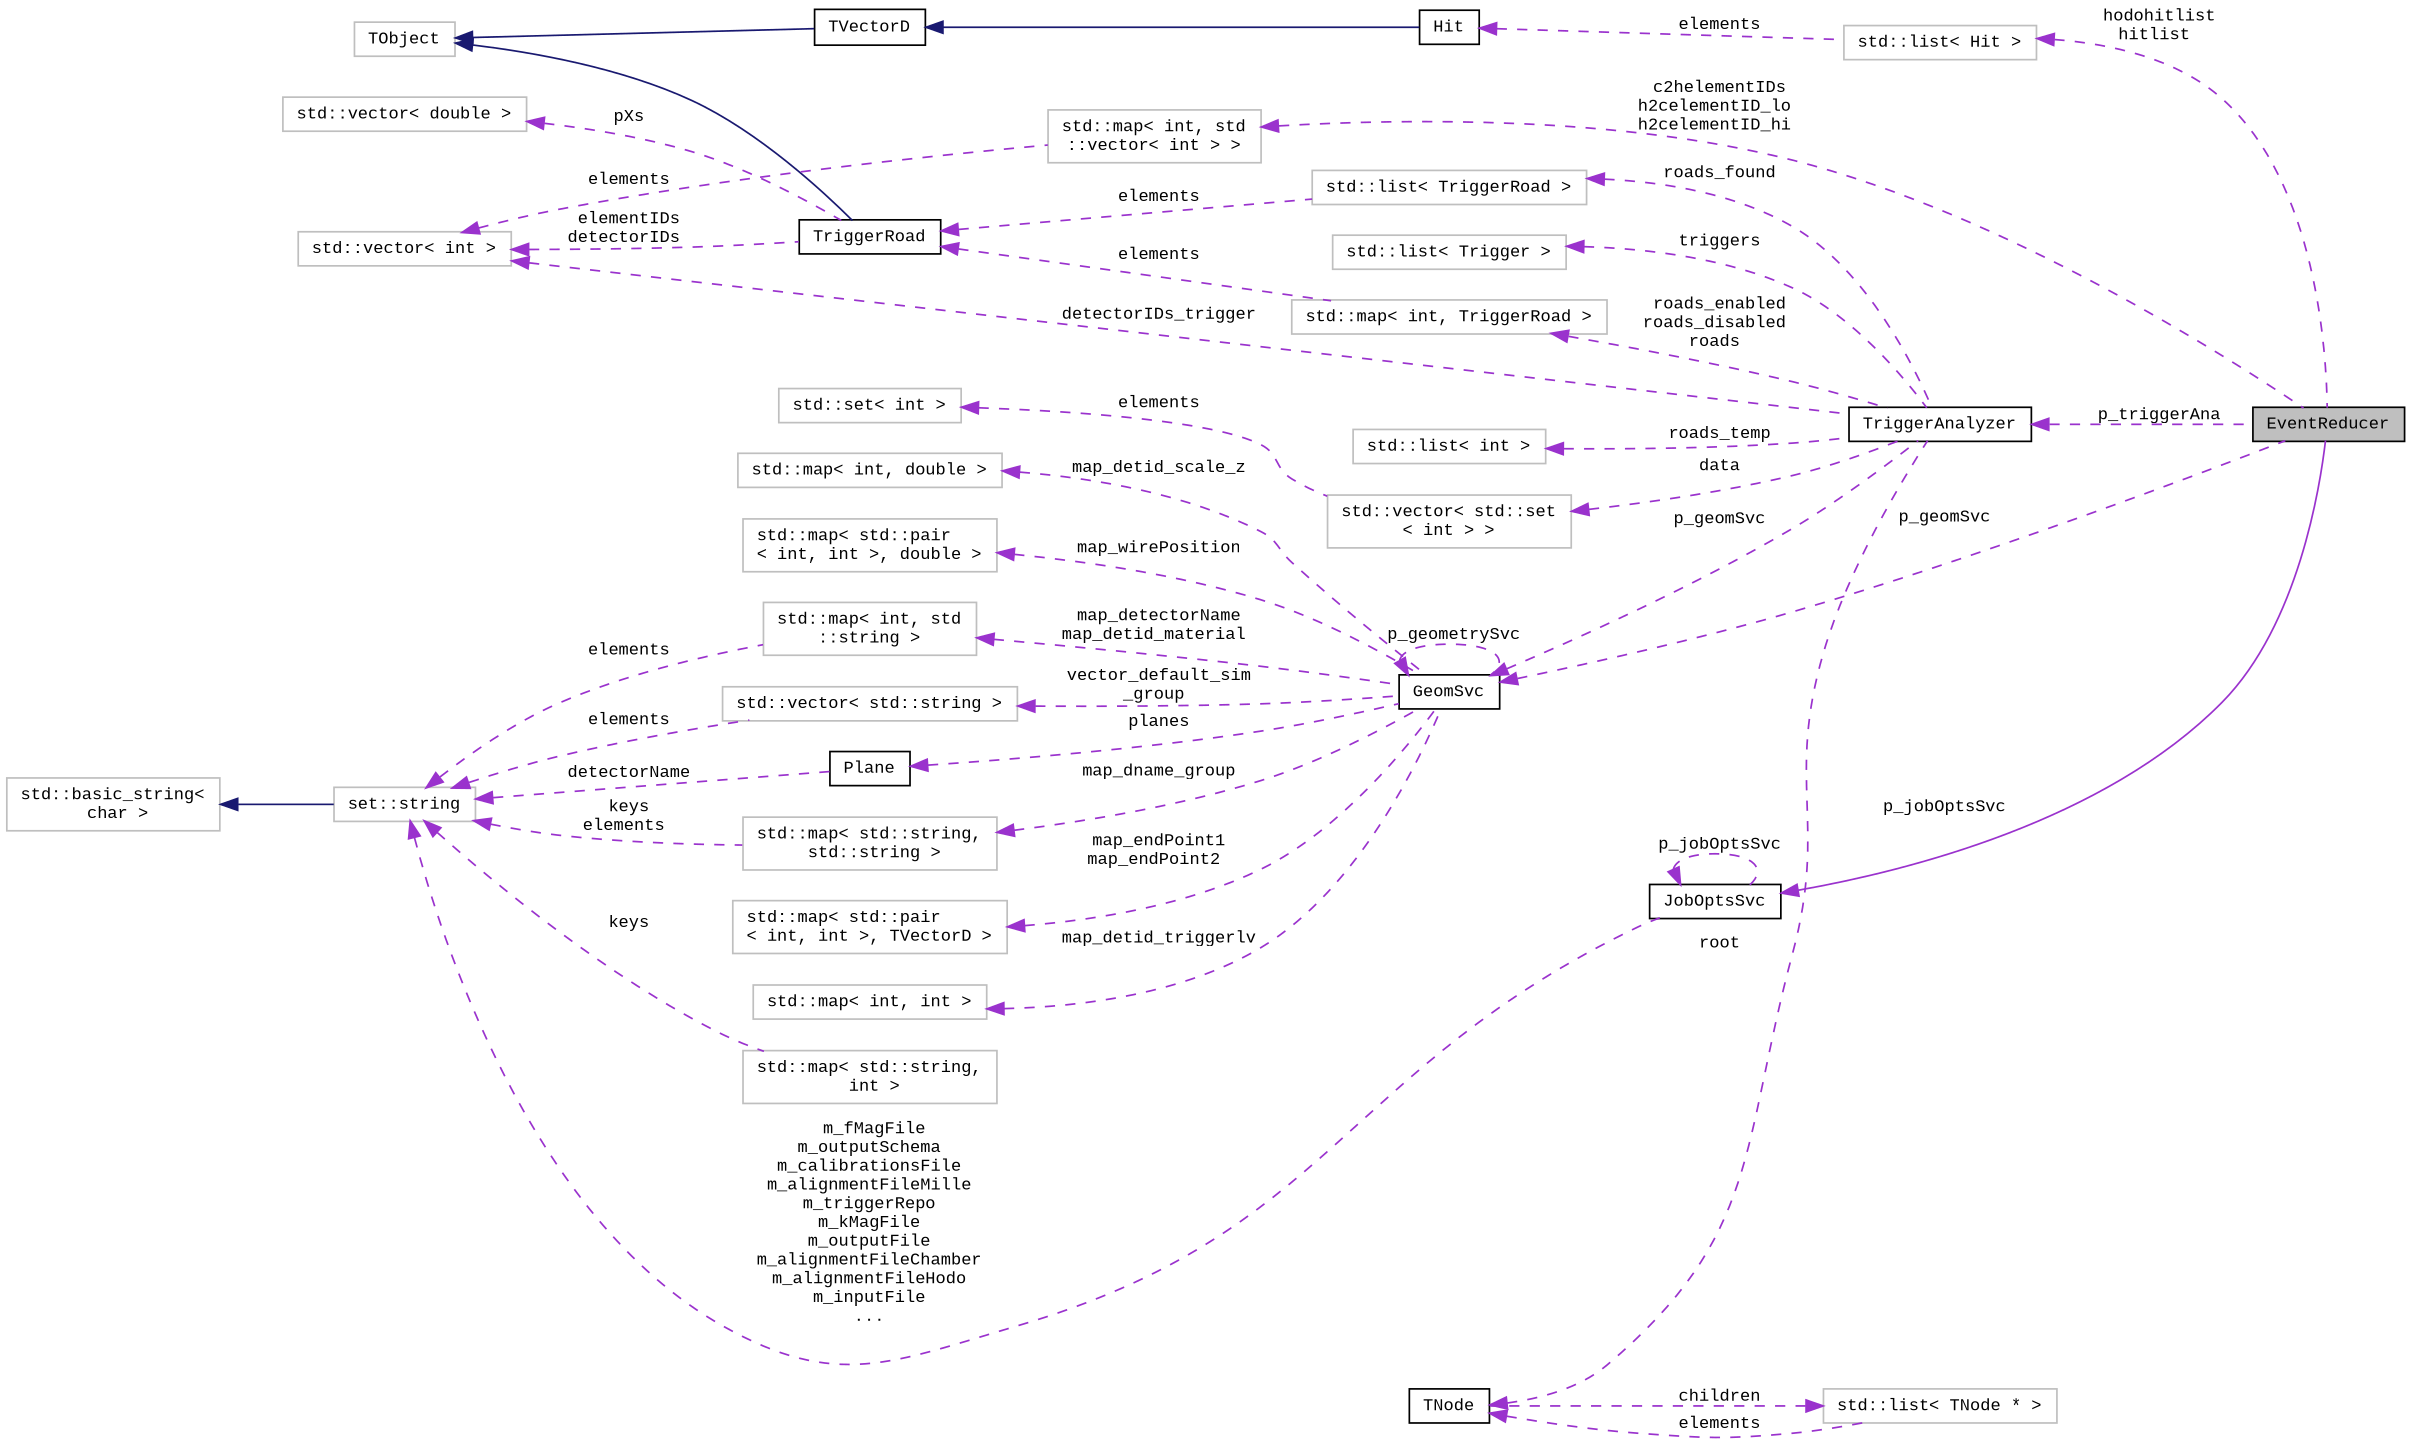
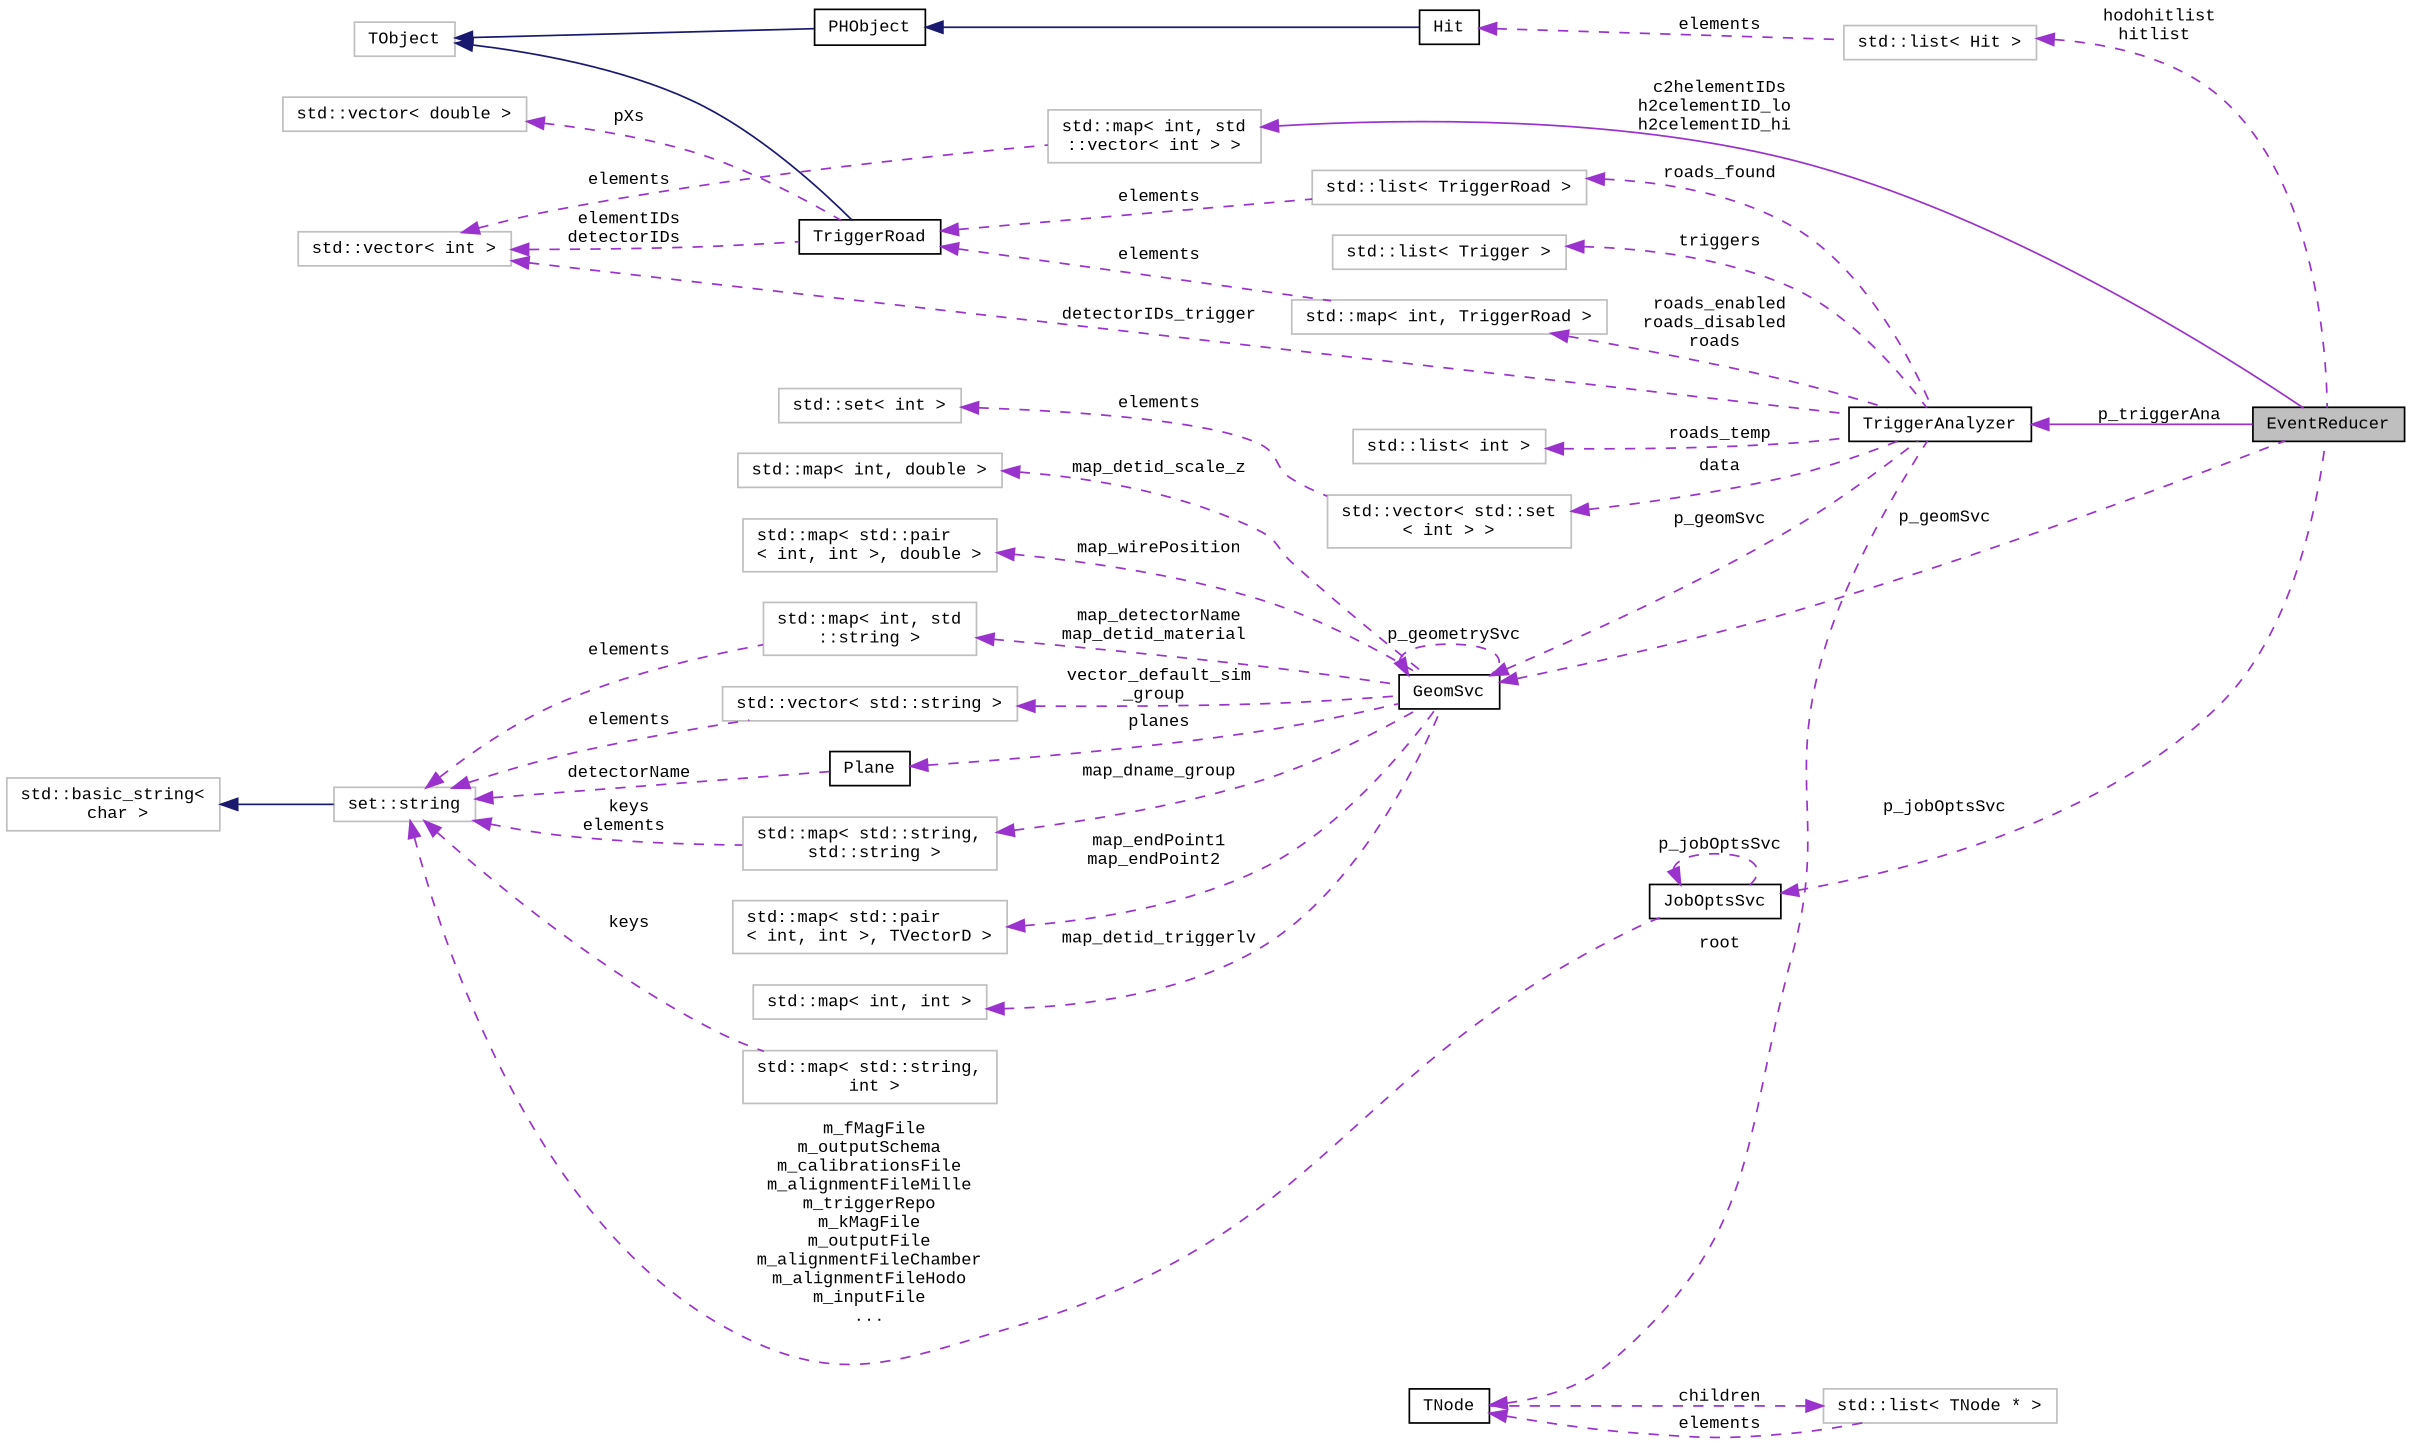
  digraph {
    fontname="Liberation Mono"
    rankdir=LR
    node [color=grey75 fontname="Liberation Mono" fontsize=10 shape=record]
    edge [color=darkorchid3 dir=back fontname="Liberation Mono" fontsize=10 labelfontname=FreeSans labelfontsize=10 style=dashed]
    n1 [color=black fillcolor=grey75 fontcolor=black height=0.2 label=EventReducer style=filled width=0.4]
    n2 [color=black height=0.2 label=TriggerAnalyzer width=0.4]
    n3 [height=0.2 label="std::vector\< std::set\l\< int \> \>" width=0.4]
    n4 [height=0.2 label="std::set\< int \>" width=0.4]
    n5 [height=0.2 label="std::list\< TriggerRoad \>" width=0.4]
    n6 [color=black height=0.2 label=TriggerRoad width=0.4]
    n7 [height=0.2 label="std::map\< int, TriggerRoad \>" width=0.4]
    n8 [height=0.2 label=TObject width=0.4]
-   n9 [color=black height=0.2 label=TVectorD width=0.4]
+   n9 [color=black height=0.2 label=PHObject width=0.4]
    n10 [color=black height=0.2 label=Hit width=0.4]
    n11 [height=0.2 label="std::vector\< int \>" width=0.4]
    n12 [height=0.2 label="std::map\< int, std\l::vector\< int \> \>" width=0.4]
    n13 [height=0.2 label="std::vector\< double \>" width=0.4]
    n14 [height=0.2 label="std::list\< int \>" width=0.4]
    n15 [color=black height=0.2 label=GeomSvc width=0.4]
    n16 [height=0.2 label="std::map\< std::string,\l int \>" width=0.4]
    n17 [height=0.2 label="set::string" width=0.4]
    n18 [color=black height=0.2 label=Plane width=0.4]
    n19 [height=0.2 label="std::map\< std::string,\l std::string \>" width=0.4]
    n20 [height=0.2 label="std::map\< int, std\l::string \>" width=0.4]
    n21 [height=0.2 label="std::vector\< std::string \>" width=0.4]
    n22 [color=black height=0.2 label=JobOptsSvc width=0.4]
    n23 [height=0.2 label="std::basic_string\<\l char \>" width=0.4]
    n24 [height=0.2 label="std::map\< std::pair\l\< int, int \>, TVectorD \>" width=0.4]
    n25 [height=0.2 label="std::map\< int, int \>" width=0.4]
    n26 [height=0.2 label="std::map\< int, double \>" width=0.4]
    n27 [height=0.2 label="std::map\< std::pair\l\< int, int \>, double \>" width=0.4]
    n28 [color=black height=0.2 label=TNode width=0.4]
    n29 [height=0.2 label="std::list\< TNode * \>" width=0.4]
    n30 [height=0.2 label="std::list\< Trigger \>" width=0.4]
    n31 [height=0.2 label="std::list\< Hit \>" width=0.4]
-   n2 -> n1 [label=" p_triggerAna"]
+   n2 -> n1 [label=" p_triggerAna" style=solid]
    n3 -> n2 [label=" data"]
    n4 -> n3 [label=" elements"]
    n5 -> n2 [label=" roads_found"]
    n6 -> n5 [label=" elements"]
    n6 -> n7 [label=" elements"]
    n7 -> n2 [label=" roads_enabled\nroads_disabled\nroads"]
    n8 -> n6 [color=midnightblue style=solid]
    n8 -> n9 [color=midnightblue style=solid]
    n9 -> n10 [color=midnightblue style=solid]
    n10 -> n31 [label=" elements"]
    n11 -> n2 [label=" detectorIDs_trigger"]
    n11 -> n6 [label=" elementIDs\ndetectorIDs"]
    n11 -> n12 [label=" elements"]
-   n12 -> n1 [label=" c2helementIDs\nh2celementID_lo\nh2celementID_hi"]
+   n12 -> n1 [label=" c2helementIDs\nh2celementID_lo\nh2celementID_hi" style=solid]
    n13 -> n6 [label=" pXs"]
    n14 -> n2 [label=" roads_temp"]
    n15 -> n1 [label=" p_geomSvc"]
    n15 -> n2 [label=" p_geomSvc"]
    n15 -> n15 [label=" p_geometrySvc"]
    n17 -> n16 [label=" keys"]
    n17 -> n18 [label=" detectorName"]
    n17 -> n19 [label=" keys\nelements"]
    n17 -> n20 [label=" elements"]
    n17 -> n21 [label=" elements"]
    n17 -> n22 [label=" m_fMagFile\nm_outputSchema\nm_calibrationsFile\nm_alignmentFileMille\nm_triggerRepo\nm_kMagFile\nm_outputFile\nm_alignmentFileChamber\nm_alignmentFileHodo\nm_inputFile\n..."]
    n18 -> n15 [label=" planes"]
    n19 -> n15 [label=" map_dname_group"]
    n20 -> n15 [label=" map_detectorName\nmap_detid_material"]
    n21 -> n15 [label=" vector_default_sim\l_group"]
-   n22 -> n1 [label=" p_jobOptsSvc" style=solid]
+   n22 -> n1 [label=" p_jobOptsSvc"]
    n22 -> n22 [label=" p_jobOptsSvc"]
    n23 -> n17 [color=midnightblue style=solid]
    n24 -> n15 [label=" map_endPoint1\nmap_endPoint2"]
    n25 -> n15 [label=" map_detid_triggerlv"]
    n26 -> n15 [label=" map_detid_scale_z"]
    n27 -> n15 [label=" map_wirePosition"]
    n28 -> n2 [label=" root"]
    n28 -> n29 [label=" elements"]
    n29 -> n28 [label=" children"]
    n30 -> n2 [label=" triggers"]
    n31 -> n1 [label=" hodohitlist\nhitlist"]
  }
